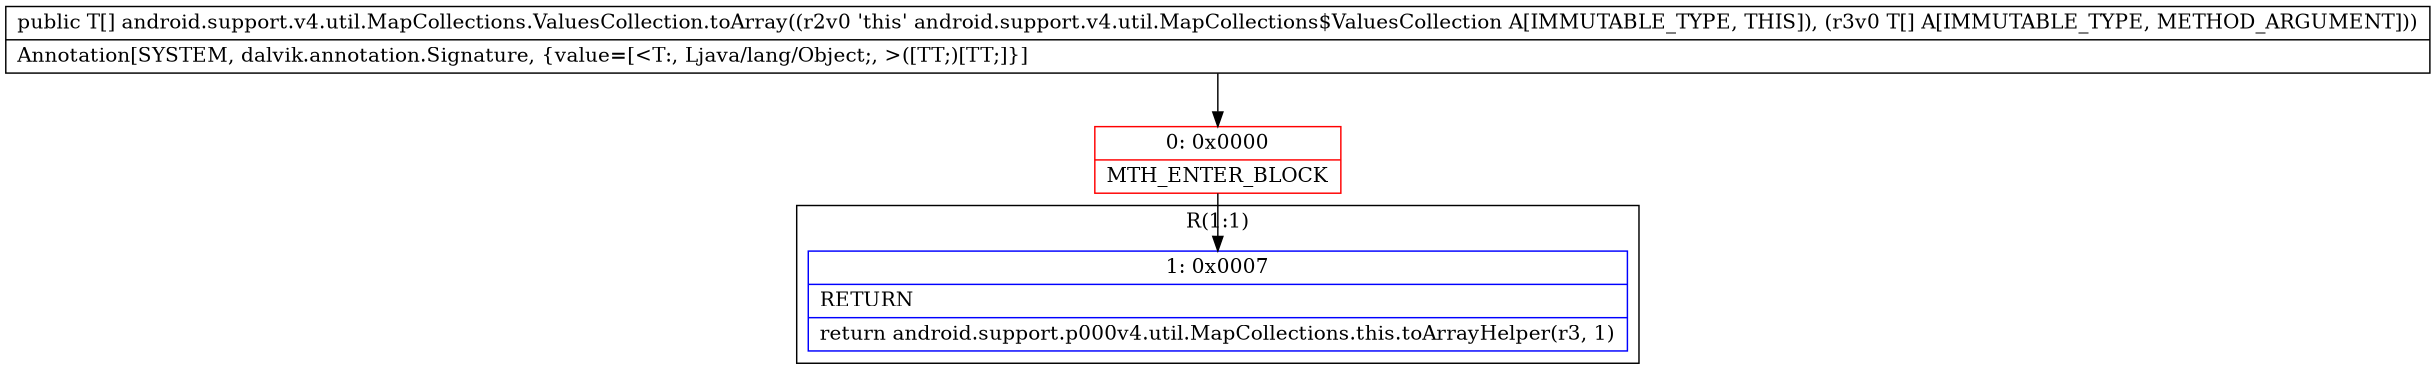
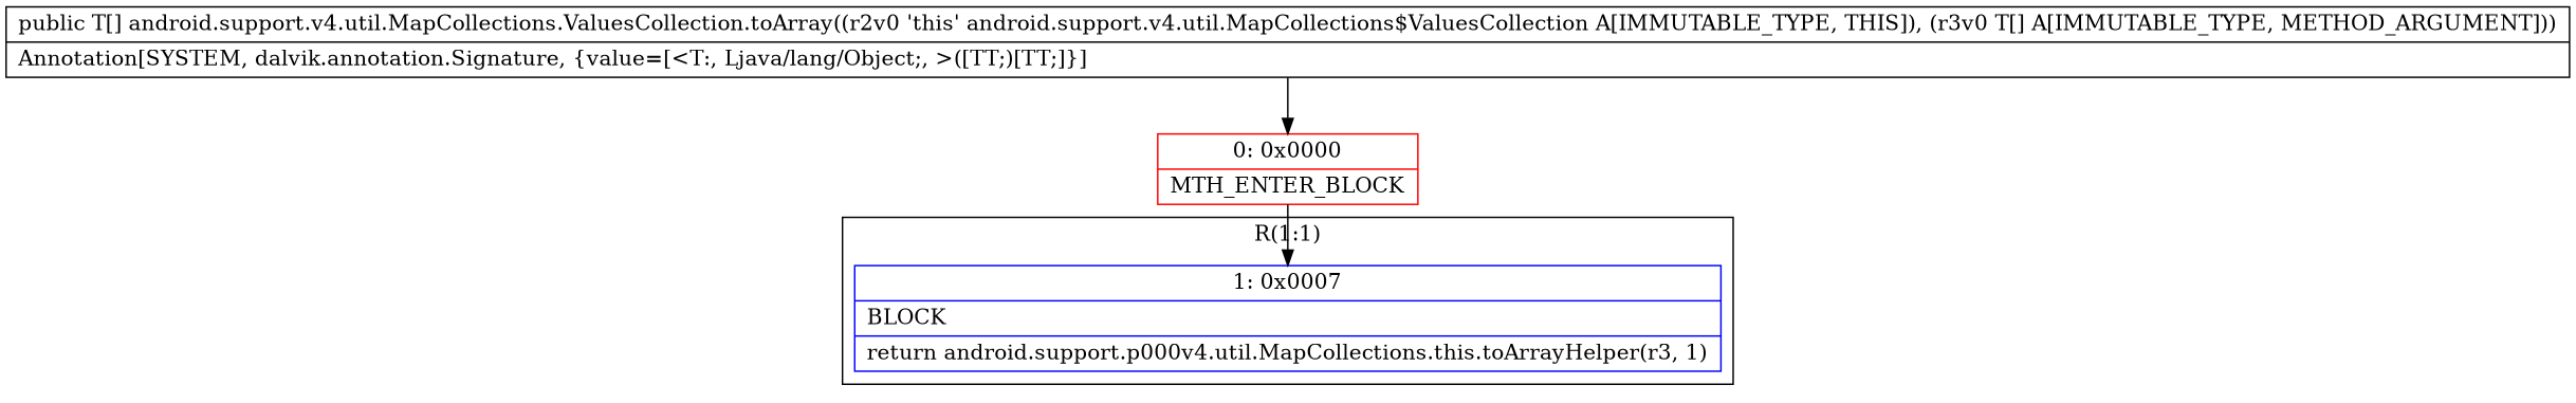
  digraph {
    fontname="DejaVu Serif"
    node [shape=record fontname="DejaVu Serif"]
    edge [fontname="DejaVu Serif"]
-   n1 [color=blue label="{1\:\ 0x0007|RETURN\l|return android.support.p000v4.util.MapCollections.this.toArrayHelper(r3, 1)\l}"]
+   n1 [color=blue label="{1\:\ 0x0007|BLOCK\l|return android.support.p000v4.util.MapCollections.this.toArrayHelper(r3, 1)\l}"]
    n2 [color=red label="{0\:\ 0x0000|MTH_ENTER_BLOCK\l}"]
    n3 [label="{public T[] android.support.v4.util.MapCollections.ValuesCollection.toArray((r2v0 'this' android.support.v4.util.MapCollections$ValuesCollection A[IMMUTABLE_TYPE, THIS]), (r3v0 T[] A[IMMUTABLE_TYPE, METHOD_ARGUMENT]))  | Annotation[SYSTEM, dalvik.annotation.Signature, \{value=[\<T:, Ljava\/lang\/Object;, \>([TT;)[TT;]\}]\l}"]
    subgraph cluster_1 {
      label="R(1:1)"
      n1
    }
    n2 -> n1
    n3 -> n2
  }
